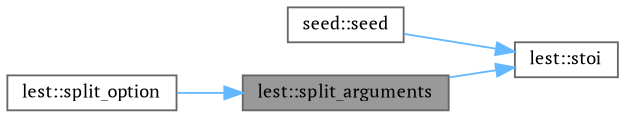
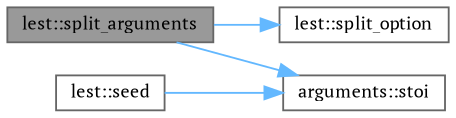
  digraph {
    fontname="PT Serif"
    rankdir=LR
    node [color=grey40 fillcolor=white fontname="PT Serif" fontsize=10 shape=box style=filled]
    edge [color=steelblue1 fontname="PT Serif" fontsize=10 labelfontname=Helvetica labelfontsize=10 style=solid]
    n1 [color=gray40 fillcolor=grey60 fontcolor=black height=0.2 label="lest::split_arguments" width=0.4]
    n2 [height=0.2 label="lest::split_option" width=0.4]
-   n3 [height=0.2 label="lest::stoi" width=0.4]
-   n4 [height=0.2 label="seed::seed" width=0.4]
-   n2 -> n1
+   n3 [height=0.2 label="arguments::stoi" width=0.4]
+   n4 [height=0.2 label="lest::seed" width=0.4]
+   n1 -> n2
    n1 -> n3
    n4 -> n3
  }
